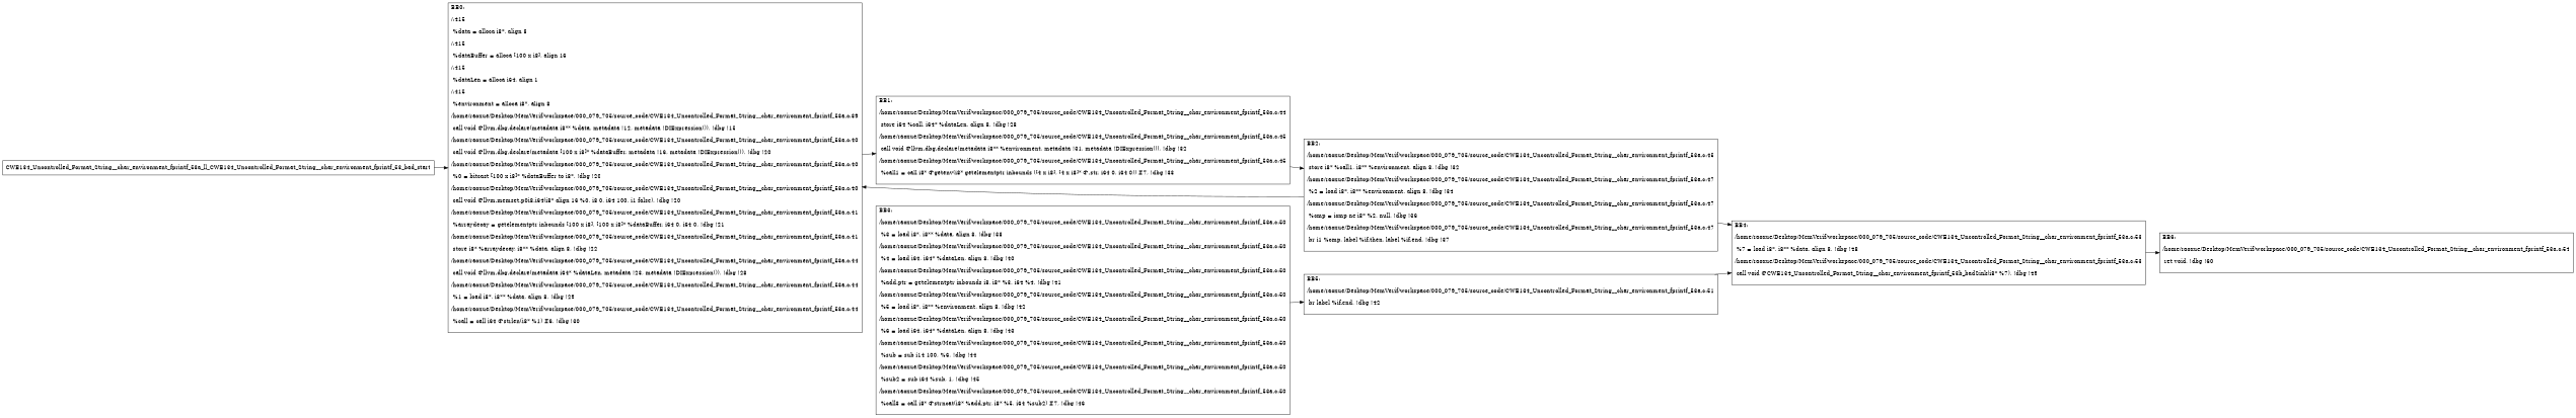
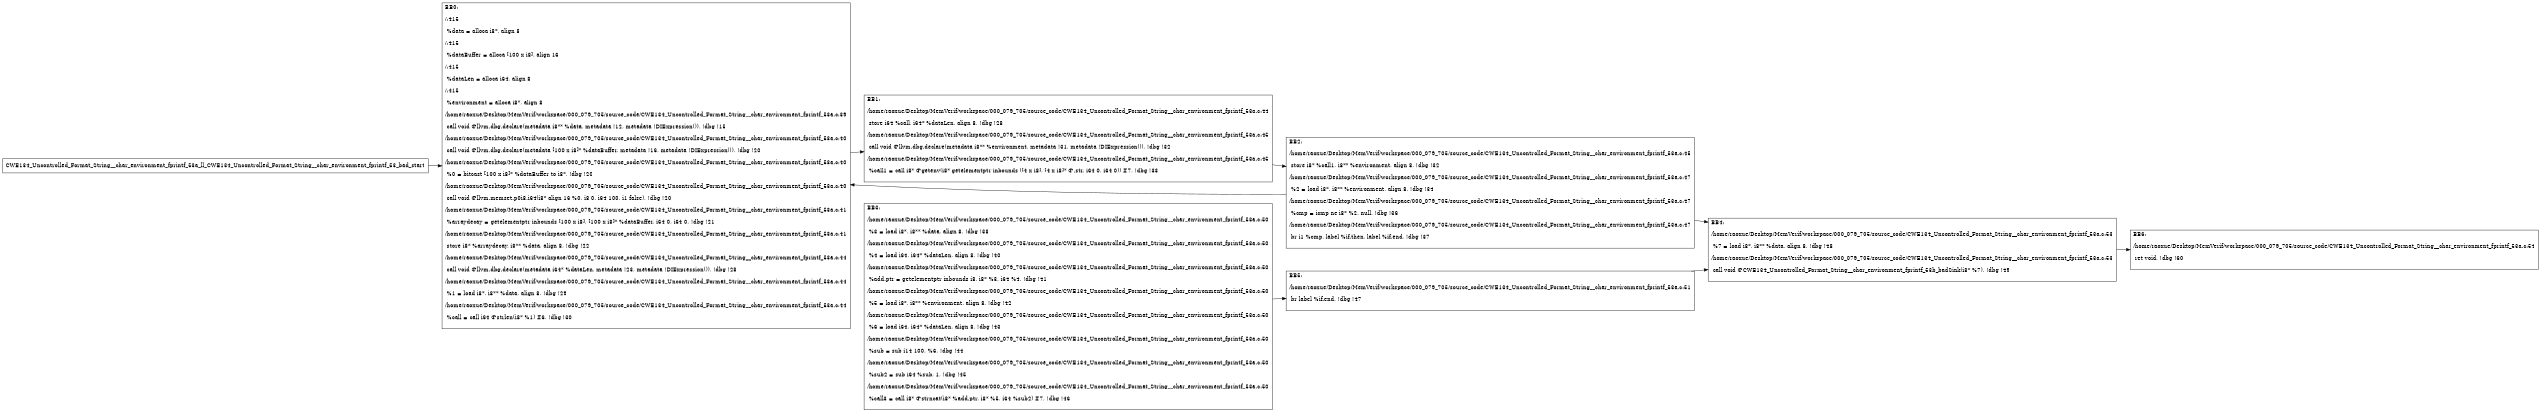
  digraph {
    rankdir=LR
    node [shape=record]
    n1 [label="{CWE134_Uncontrolled_Format_String__char_environment_fprintf_53a_ll_CWE134_Uncontrolled_Format_String__char_environment_fprintf_53_bad_start}"]
-   n2 [label="{BB0:\l\l/:415\l\n  %data = alloca i8*, align 8\l\n/:415\l\n  %dataBuffer = alloca [100 x i8], align 16\l\n/:415\l\n  %dataLen = alloca i64, align 1\l\n/:415\l\n  %environment = alloca i8*, align 8\l\n/home/raoxue/Desktop/MemVerif/workspace/000_079_705/source_code/CWE134_Uncontrolled_Format_String__char_environment_fprintf_53a.c:39\l\n  call void @llvm.dbg.declare(metadata i8** %data, metadata !12, metadata !DIExpression()), !dbg !15\l\n/home/raoxue/Desktop/MemVerif/workspace/000_079_705/source_code/CWE134_Uncontrolled_Format_String__char_environment_fprintf_53a.c:40\l\n  call void @llvm.dbg.declare(metadata [100 x i8]* %dataBuffer, metadata !16, metadata !DIExpression()), !dbg !20\l\n/home/raoxue/Desktop/MemVerif/workspace/000_079_705/source_code/CWE134_Uncontrolled_Format_String__char_environment_fprintf_53a.c:40\l\n  %0 = bitcast [100 x i8]* %dataBuffer to i8*, !dbg !20\l\n/home/raoxue/Desktop/MemVerif/workspace/000_079_705/source_code/CWE134_Uncontrolled_Format_String__char_environment_fprintf_53a.c:40\l\n  call void @llvm.memset.p0i8.i64(i8* align 16 %0, i8 0, i64 100, i1 false), !dbg !20\l\n/home/raoxue/Desktop/MemVerif/workspace/000_079_705/source_code/CWE134_Uncontrolled_Format_String__char_environment_fprintf_53a.c:41\l\n  %arraydecay = getelementptr inbounds [100 x i8], [100 x i8]* %dataBuffer, i64 0, i64 0, !dbg !21\l\n/home/raoxue/Desktop/MemVerif/workspace/000_079_705/source_code/CWE134_Uncontrolled_Format_String__char_environment_fprintf_53a.c:41\l\n  store i8* %arraydecay, i8** %data, align 8, !dbg !22\l\n/home/raoxue/Desktop/MemVerif/workspace/000_079_705/source_code/CWE134_Uncontrolled_Format_String__char_environment_fprintf_53a.c:44\l\n  call void @llvm.dbg.declare(metadata i64* %dataLen, metadata !23, metadata !DIExpression()), !dbg !28\l\n/home/raoxue/Desktop/MemVerif/workspace/000_079_705/source_code/CWE134_Uncontrolled_Format_String__char_environment_fprintf_53a.c:44\l\n  %1 = load i8*, i8** %data, align 8, !dbg !29\l\n/home/raoxue/Desktop/MemVerif/workspace/000_079_705/source_code/CWE134_Uncontrolled_Format_String__char_environment_fprintf_53a.c:44\l\n  %call = call i64 @strlen(i8* %1) #6, !dbg !30\l\n}"]
+   n2 [label="{BB0:\l\l/:415\l\n  %data = alloca i8*, align 8\l\n/:415\l\n  %dataBuffer = alloca [100 x i8], align 16\l\n/:415\l\n  %dataLen = alloca i64, align 8\l\n/:415\l\n  %environment = alloca i8*, align 8\l\n/home/raoxue/Desktop/MemVerif/workspace/000_079_705/source_code/CWE134_Uncontrolled_Format_String__char_environment_fprintf_53a.c:39\l\n  call void @llvm.dbg.declare(metadata i8** %data, metadata !12, metadata !DIExpression()), !dbg !15\l\n/home/raoxue/Desktop/MemVerif/workspace/000_079_705/source_code/CWE134_Uncontrolled_Format_String__char_environment_fprintf_53a.c:40\l\n  call void @llvm.dbg.declare(metadata [100 x i8]* %dataBuffer, metadata !16, metadata !DIExpression()), !dbg !20\l\n/home/raoxue/Desktop/MemVerif/workspace/000_079_705/source_code/CWE134_Uncontrolled_Format_String__char_environment_fprintf_53a.c:40\l\n  %0 = bitcast [100 x i8]* %dataBuffer to i8*, !dbg !20\l\n/home/raoxue/Desktop/MemVerif/workspace/000_079_705/source_code/CWE134_Uncontrolled_Format_String__char_environment_fprintf_53a.c:40\l\n  call void @llvm.memset.p0i8.i64(i8* align 16 %0, i8 0, i64 100, i1 false), !dbg !20\l\n/home/raoxue/Desktop/MemVerif/workspace/000_079_705/source_code/CWE134_Uncontrolled_Format_String__char_environment_fprintf_53a.c:41\l\n  %arraydecay = getelementptr inbounds [100 x i8], [100 x i8]* %dataBuffer, i64 0, i64 0, !dbg !21\l\n/home/raoxue/Desktop/MemVerif/workspace/000_079_705/source_code/CWE134_Uncontrolled_Format_String__char_environment_fprintf_53a.c:41\l\n  store i8* %arraydecay, i8** %data, align 8, !dbg !22\l\n/home/raoxue/Desktop/MemVerif/workspace/000_079_705/source_code/CWE134_Uncontrolled_Format_String__char_environment_fprintf_53a.c:44\l\n  call void @llvm.dbg.declare(metadata i64* %dataLen, metadata !23, metadata !DIExpression()), !dbg !28\l\n/home/raoxue/Desktop/MemVerif/workspace/000_079_705/source_code/CWE134_Uncontrolled_Format_String__char_environment_fprintf_53a.c:44\l\n  %1 = load i8*, i8** %data, align 8, !dbg !29\l\n/home/raoxue/Desktop/MemVerif/workspace/000_079_705/source_code/CWE134_Uncontrolled_Format_String__char_environment_fprintf_53a.c:44\l\n  %call = call i64 @strlen(i8* %1) #6, !dbg !30\l\n}"]
    n3 [label="{BB1:\l\l/home/raoxue/Desktop/MemVerif/workspace/000_079_705/source_code/CWE134_Uncontrolled_Format_String__char_environment_fprintf_53a.c:44\l\n  store i64 %call, i64* %dataLen, align 8, !dbg !28\l\n/home/raoxue/Desktop/MemVerif/workspace/000_079_705/source_code/CWE134_Uncontrolled_Format_String__char_environment_fprintf_53a.c:45\l\n  call void @llvm.dbg.declare(metadata i8** %environment, metadata !31, metadata !DIExpression()), !dbg !32\l\n/home/raoxue/Desktop/MemVerif/workspace/000_079_705/source_code/CWE134_Uncontrolled_Format_String__char_environment_fprintf_53a.c:45\l\n  %call1 = call i8* @getenv(i8* getelementptr inbounds ([4 x i8], [4 x i8]* @.str, i64 0, i64 0)) #7, !dbg !33\l\n}"]
    n4 [label="{BB2:\l\l/home/raoxue/Desktop/MemVerif/workspace/000_079_705/source_code/CWE134_Uncontrolled_Format_String__char_environment_fprintf_53a.c:45\l\n  store i8* %call1, i8** %environment, align 8, !dbg !32\l\n/home/raoxue/Desktop/MemVerif/workspace/000_079_705/source_code/CWE134_Uncontrolled_Format_String__char_environment_fprintf_53a.c:47\l\n  %2 = load i8*, i8** %environment, align 8, !dbg !34\l\n/home/raoxue/Desktop/MemVerif/workspace/000_079_705/source_code/CWE134_Uncontrolled_Format_String__char_environment_fprintf_53a.c:47\l\n  %cmp = icmp ne i8* %2, null, !dbg !36\l\n/home/raoxue/Desktop/MemVerif/workspace/000_079_705/source_code/CWE134_Uncontrolled_Format_String__char_environment_fprintf_53a.c:47\l\n  br i1 %cmp, label %if.then, label %if.end, !dbg !37\l\n}"]
    n5 [label="{BB4:\l\l/home/raoxue/Desktop/MemVerif/workspace/000_079_705/source_code/CWE134_Uncontrolled_Format_String__char_environment_fprintf_53a.c:53\l\n  %7 = load i8*, i8** %data, align 8, !dbg !48\l\n/home/raoxue/Desktop/MemVerif/workspace/000_079_705/source_code/CWE134_Uncontrolled_Format_String__char_environment_fprintf_53a.c:53\l\n  call void @CWE134_Uncontrolled_Format_String__char_environment_fprintf_53b_badSink(i8* %7), !dbg !49\l\n}"]
    n6 [label="{BB3:\l\l/home/raoxue/Desktop/MemVerif/workspace/000_079_705/source_code/CWE134_Uncontrolled_Format_String__char_environment_fprintf_53a.c:50\l\n  %3 = load i8*, i8** %data, align 8, !dbg !38\l\n/home/raoxue/Desktop/MemVerif/workspace/000_079_705/source_code/CWE134_Uncontrolled_Format_String__char_environment_fprintf_53a.c:50\l\n  %4 = load i64, i64* %dataLen, align 8, !dbg !40\l\n/home/raoxue/Desktop/MemVerif/workspace/000_079_705/source_code/CWE134_Uncontrolled_Format_String__char_environment_fprintf_53a.c:50\l\n  %add.ptr = getelementptr inbounds i8, i8* %3, i64 %4, !dbg !41\l\n/home/raoxue/Desktop/MemVerif/workspace/000_079_705/source_code/CWE134_Uncontrolled_Format_String__char_environment_fprintf_53a.c:50\l\n  %5 = load i8*, i8** %environment, align 8, !dbg !42\l\n/home/raoxue/Desktop/MemVerif/workspace/000_079_705/source_code/CWE134_Uncontrolled_Format_String__char_environment_fprintf_53a.c:50\l\n  %6 = load i64, i64* %dataLen, align 8, !dbg !43\l\n/home/raoxue/Desktop/MemVerif/workspace/000_079_705/source_code/CWE134_Uncontrolled_Format_String__char_environment_fprintf_53a.c:50\l\n  %sub = sub i14 100, %6, !dbg !44\l\n/home/raoxue/Desktop/MemVerif/workspace/000_079_705/source_code/CWE134_Uncontrolled_Format_String__char_environment_fprintf_53a.c:50\l\n  %sub2 = sub i64 %sub, 1, !dbg !45\l\n/home/raoxue/Desktop/MemVerif/workspace/000_079_705/source_code/CWE134_Uncontrolled_Format_String__char_environment_fprintf_53a.c:50\l\n  %call3 = call i8* @strncat(i8* %add.ptr, i8* %5, i64 %sub2) #7, !dbg !46\l\n}"]
-   n7 [label="{BB5:\l\l/home/raoxue/Desktop/MemVerif/workspace/000_079_705/source_code/CWE134_Uncontrolled_Format_String__char_environment_fprintf_53a.c:51\l\n  br label %if.end, !dbg !42\l\n}"]
+   n7 [label="{BB5:\l\l/home/raoxue/Desktop/MemVerif/workspace/000_079_705/source_code/CWE134_Uncontrolled_Format_String__char_environment_fprintf_53a.c:51\l\n  br label %if.end, !dbg !47\l\n}"]
    n8 [label="{BB6:\l\l/home/raoxue/Desktop/MemVerif/workspace/000_079_705/source_code/CWE134_Uncontrolled_Format_String__char_environment_fprintf_53a.c:54\l\n  ret void, !dbg !60\l\n}"]
    n1 -> n2
    n2 -> n3
    n3 -> n4
    n4 -> n2
    n4 -> n5
    n5 -> n8
    n6 -> n7
    n7 -> n5
  }
